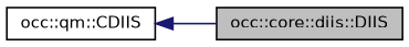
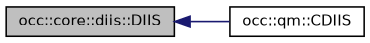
  digraph {
    rankdir=LR
    node [color=black fontname=Helvetica fontsize=10 shape=record]
    n1 [fillcolor=grey75 fontcolor=black height=0.2 label="occ::core::diis::DIIS" style=filled width=0.4]
    n2 [height=0.2 label="occ::qm::CDIIS" width=0.4]
-   n2 -> n1 [color=midnightblue dir=back fontname=Helvetica fontsize=10 labelfontname=Helvetica labelfontsize=10 style=solid]
+   n1 -> n2 [color=midnightblue dir=back fontname=Helvetica fontsize=10 labelfontname=Helvetica labelfontsize=10 style=solid]
  }
